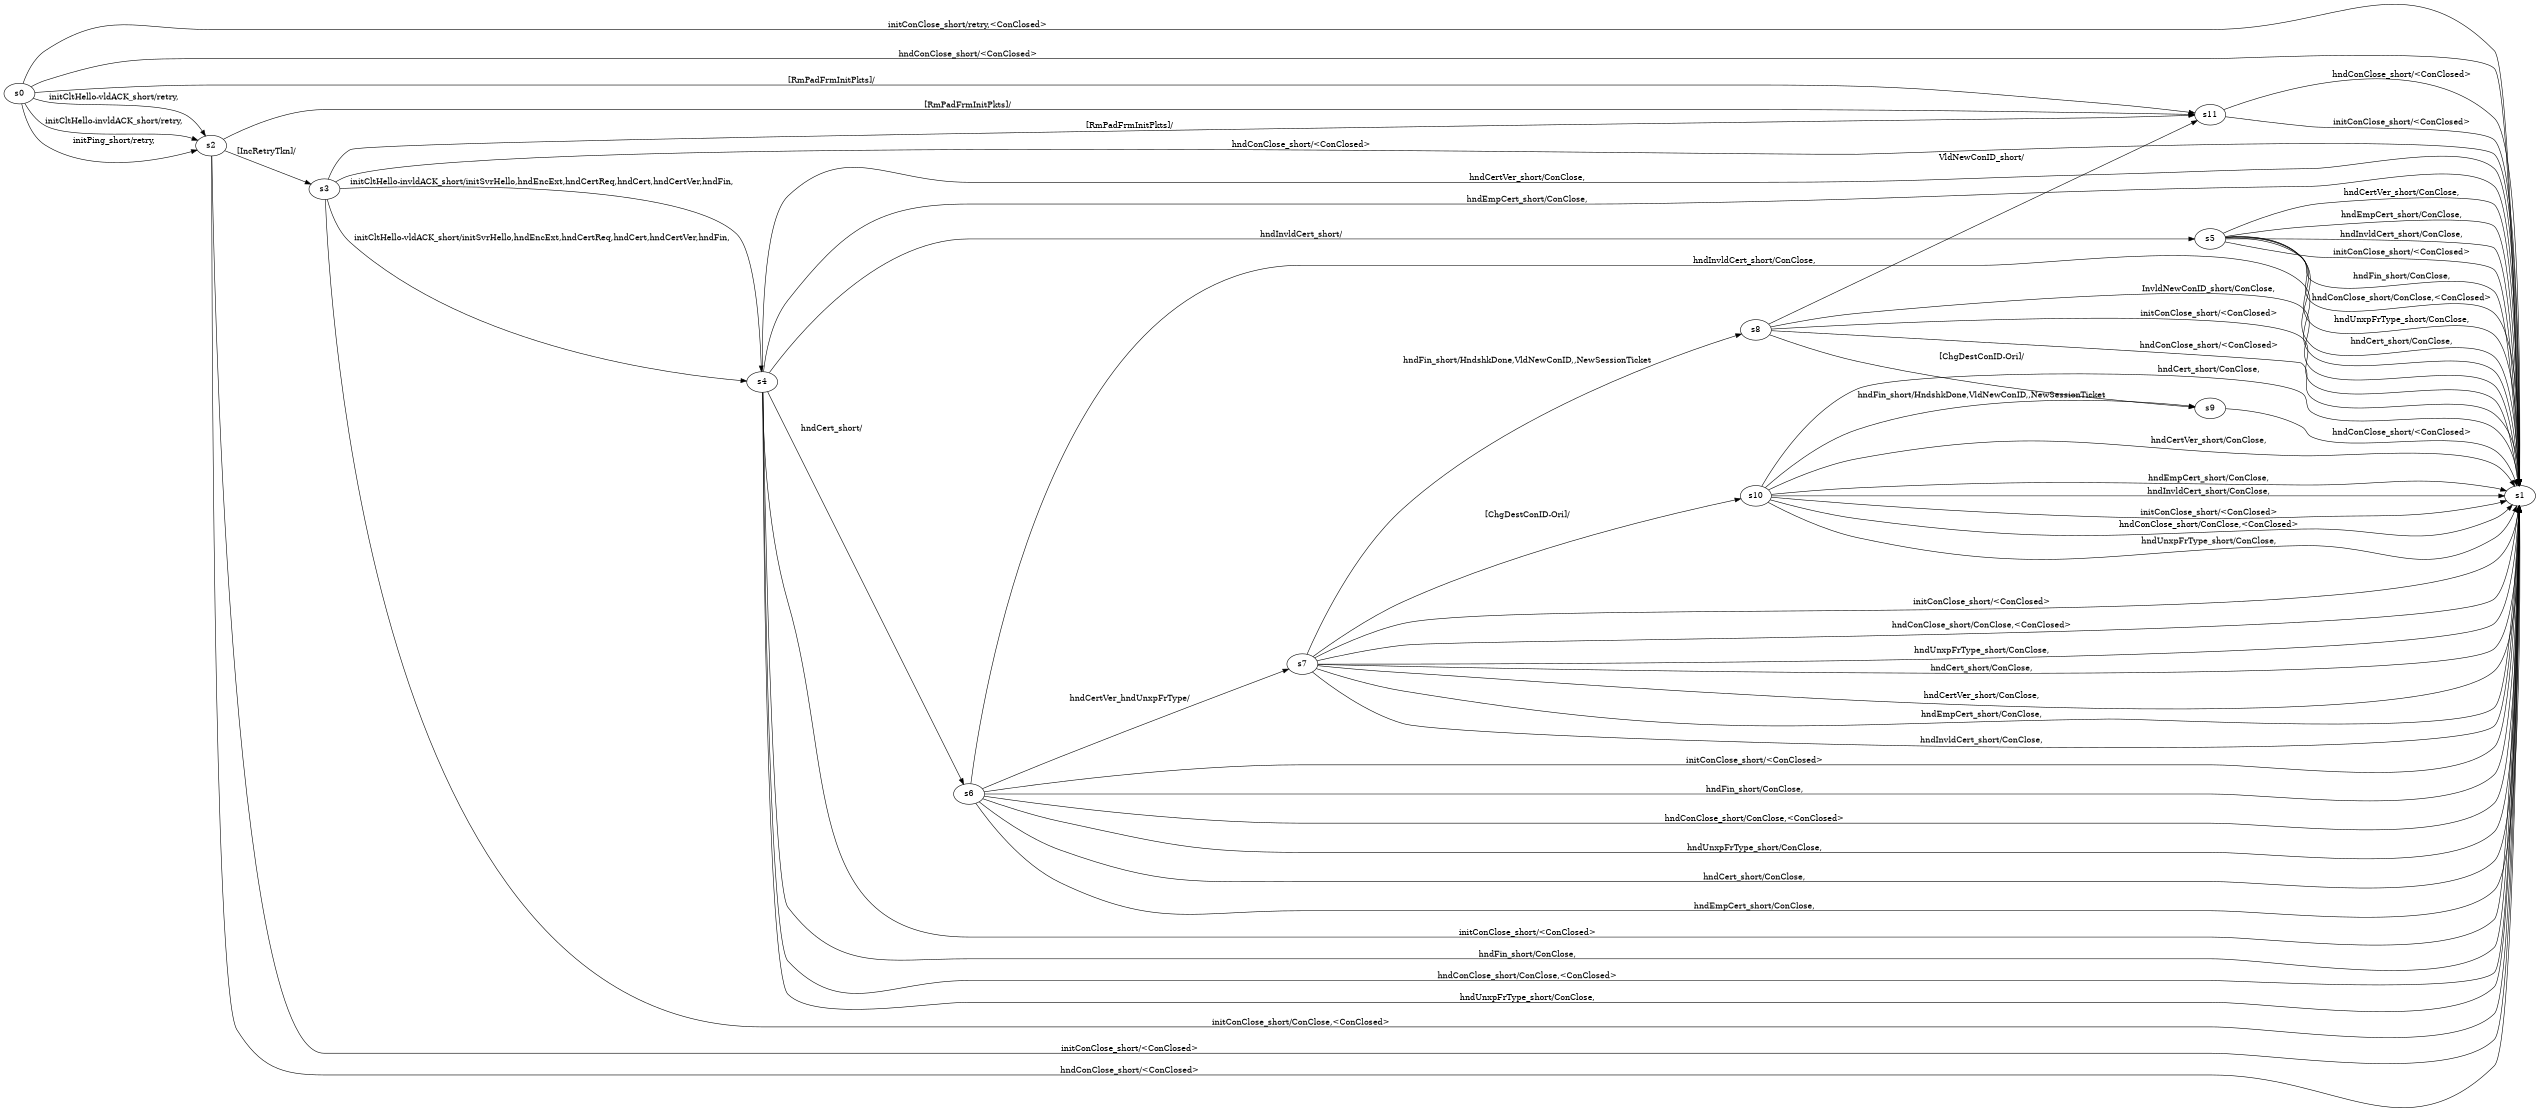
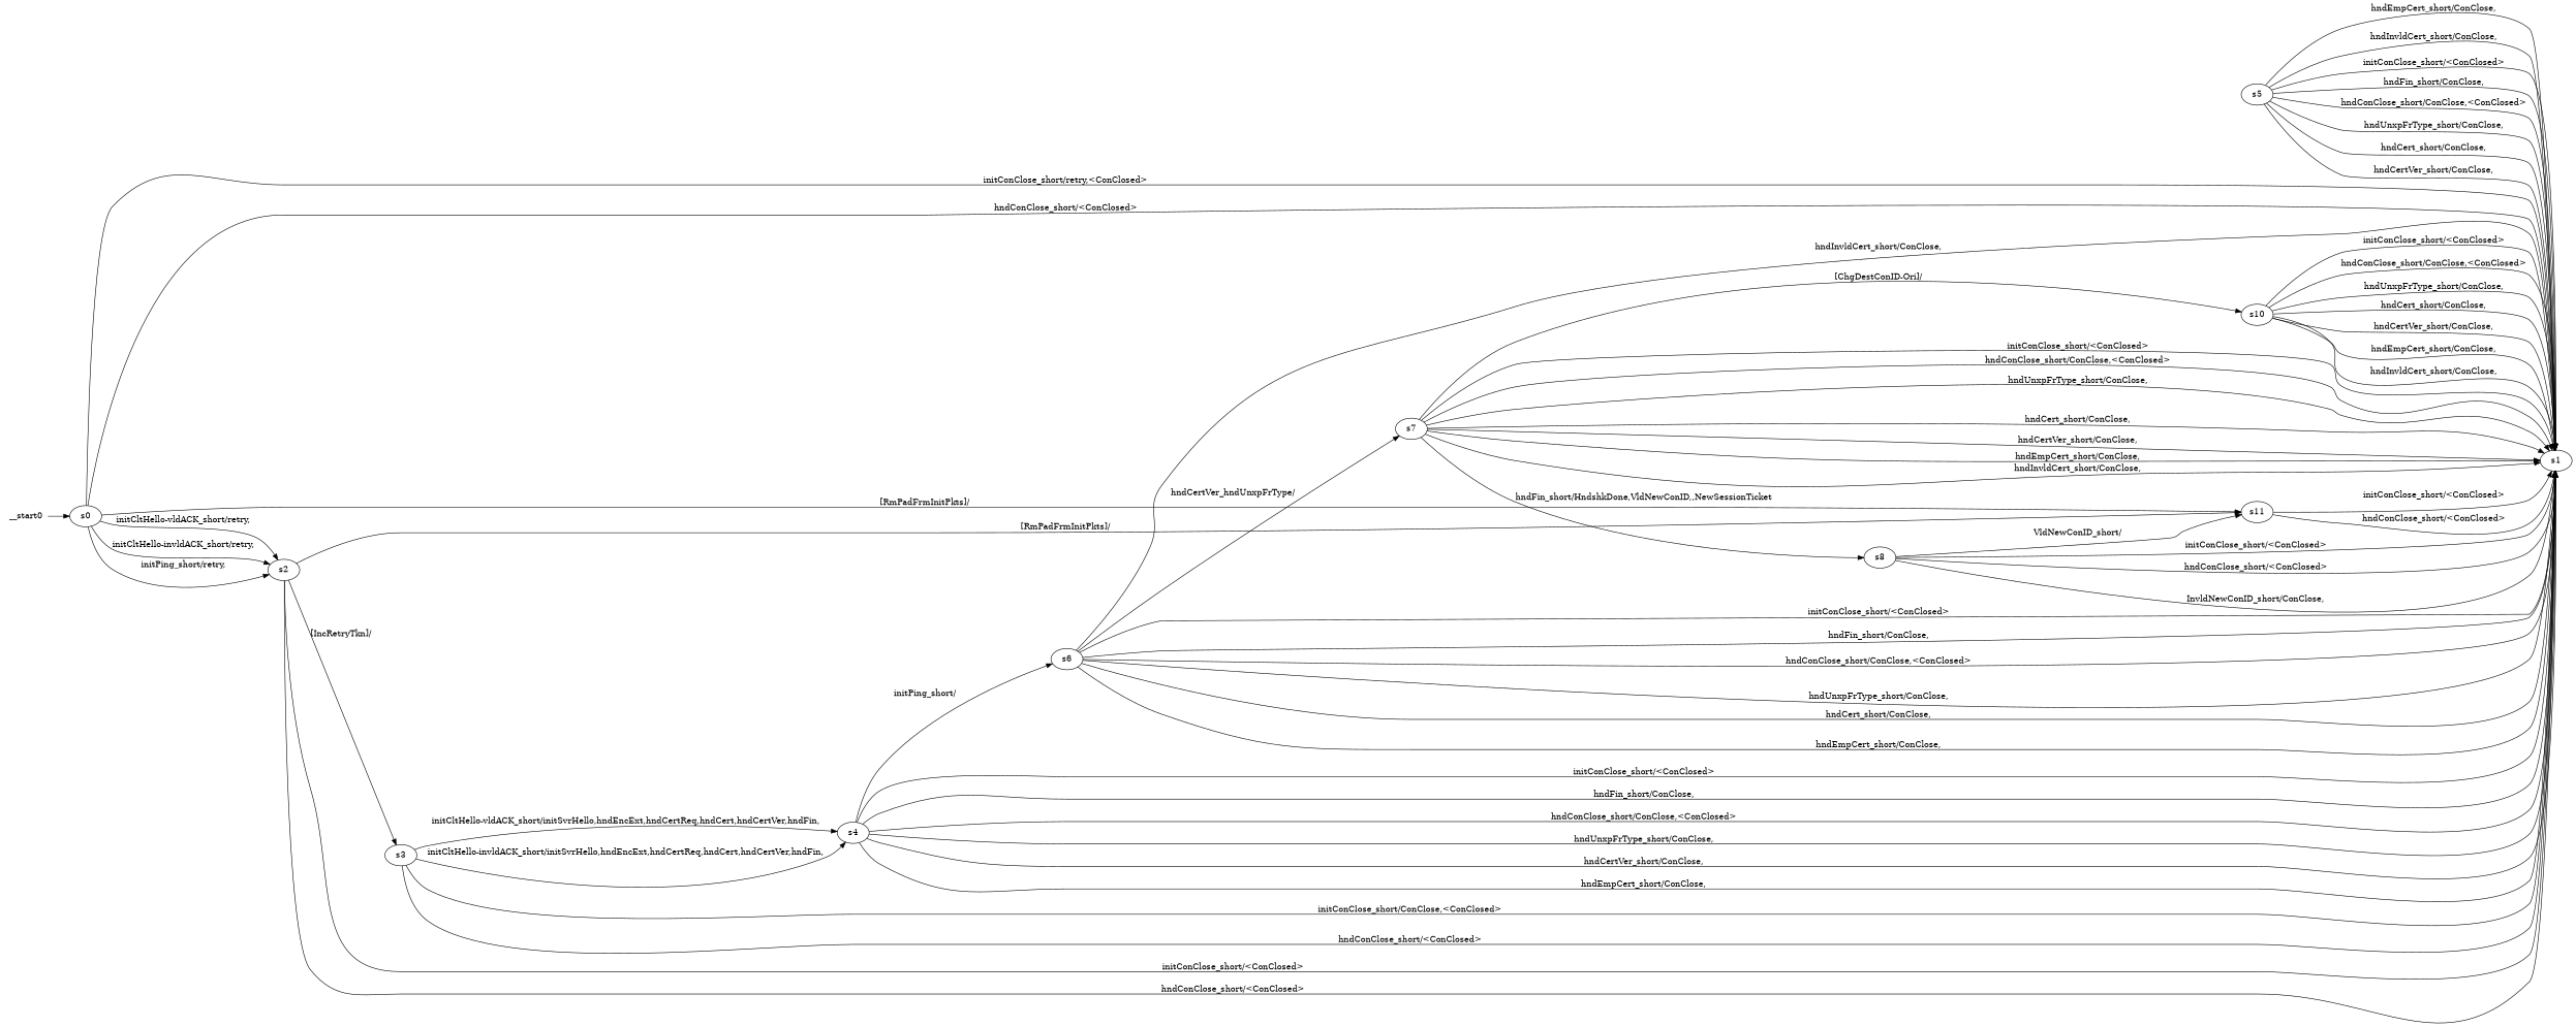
  digraph {
    rankdir=LR
    n1 [label=s0]
    n2 [label=s1]
    n3 [label=s2]
    n4 [label=s11]
    n5 [label=s3]
    n6 [label=s4]
    n7 [label=s5]
    n8 [label=s6]
    n9 [label=s7]
    n10 [label=s8]
    n11 [label=s10]
-   n12 [label=s9]
+   __start0 [shape=none]
    n1 -> n2 [label="initConClose_short/retry,<ConClosed> "]
    n1 -> n2 [label="hndConClose_short/<ConClosed> "]
    n1 -> n3 [label="initPing_short/retry, "]
    n1 -> n3 [label="initCltHello-vldACK_short/retry, "]
    n1 -> n3 [label="initCltHello-invldACK_short/retry, "]
    n1 -> n4 [label="[RmPadFrmInitPkts]/ "]
    n3 -> n2 [label="initConClose_short/<ConClosed> "]
    n3 -> n2 [label="hndConClose_short/<ConClosed> "]
    n3 -> n4 [label="[RmPadFrmInitPkts]/ "]
    n3 -> n5 [label="[IncRetryTkn]/ "]
    n4 -> n2 [label="initConClose_short/<ConClosed> "]
    n4 -> n2 [label="hndConClose_short/<ConClosed> "]
    n5 -> n2 [label="initConClose_short/ConClose,<ConClosed> "]
    n5 -> n2 [label="hndConClose_short/<ConClosed> "]
-   n5 -> n4 [label="[RmPadFrmInitPkts]/ "]
    n5 -> n6 [label="initCltHello-vldACK_short/initSvrHello,hndEncExt,hndCertReq,hndCert,hndCertVer,hndFin, "]
    n5 -> n6 [label="initCltHello-invldACK_short/initSvrHello,hndEncExt,hndCertReq,hndCert,hndCertVer,hndFin, "]
    n6 -> n2 [label="initConClose_short/<ConClosed> "]
    n6 -> n2 [label="hndFin_short/ConClose, "]
    n6 -> n2 [label="hndConClose_short/ConClose,<ConClosed> "]
    n6 -> n2 [label="hndUnxpFrType_short/ConClose, "]
    n6 -> n2 [label="hndCertVer_short/ConClose, "]
    n6 -> n2 [label="hndEmpCert_short/ConClose, "]
-   n6 -> n7 [label="hndInvldCert_short/ "]
-   n6 -> n8 [label="hndCert_short/ "]
+   n6 -> n8 [label="initPing_short/ "]
    n7 -> n2 [label="initConClose_short/<ConClosed> "]
    n7 -> n2 [label="hndFin_short/ConClose, "]
    n7 -> n2 [label="hndConClose_short/ConClose,<ConClosed> "]
    n7 -> n2 [label="hndUnxpFrType_short/ConClose, "]
    n7 -> n2 [label="hndCert_short/ConClose, "]
    n7 -> n2 [label="hndCertVer_short/ConClose, "]
    n7 -> n2 [label="hndEmpCert_short/ConClose, "]
    n7 -> n2 [label="hndInvldCert_short/ConClose, "]
    n8 -> n2 [label="initConClose_short/<ConClosed> "]
    n8 -> n2 [label="hndFin_short/ConClose, "]
    n8 -> n2 [label="hndConClose_short/ConClose,<ConClosed> "]
    n8 -> n2 [label="hndUnxpFrType_short/ConClose, "]
    n8 -> n2 [label="hndCert_short/ConClose, "]
    n8 -> n2 [label="hndEmpCert_short/ConClose, "]
    n8 -> n2 [label="hndInvldCert_short/ConClose, "]
    n8 -> n9 [label="hndCertVer_hndUnxpFrType/ "]
    n9 -> n2 [label="initConClose_short/<ConClosed> "]
    n9 -> n2 [label="hndConClose_short/ConClose,<ConClosed> "]
    n9 -> n2 [label="hndUnxpFrType_short/ConClose, "]
    n9 -> n2 [label="hndCert_short/ConClose, "]
    n9 -> n2 [label="hndCertVer_short/ConClose, "]
    n9 -> n2 [label="hndEmpCert_short/ConClose, "]
    n9 -> n2 [label="hndInvldCert_short/ConClose, "]
    n9 -> n10 [label="hndFin_short/HndshkDone,VldNewConID,,NewSessionTicket "]
    n9 -> n11 [label="[ChgDestConID-Ori]/ "]
    n10 -> n2 [label="initConClose_short/<ConClosed> "]
    n10 -> n2 [label="hndConClose_short/<ConClosed> "]
    n10 -> n2 [label="InvldNewConID_short/ConClose, "]
    n10 -> n4 [label="VldNewConID_short/ "]
-   n10 -> n12 [label="[ChgDestConID-Ori]/ "]
    n11 -> n2 [label="initConClose_short/<ConClosed> "]
    n11 -> n2 [label="hndConClose_short/ConClose,<ConClosed> "]
    n11 -> n2 [label="hndUnxpFrType_short/ConClose, "]
    n11 -> n2 [label="hndCert_short/ConClose, "]
    n11 -> n2 [label="hndCertVer_short/ConClose, "]
    n11 -> n2 [label="hndEmpCert_short/ConClose, "]
    n11 -> n2 [label="hndInvldCert_short/ConClose, "]
-   n11 -> n12 [label="hndFin_short/HndshkDone,VldNewConID,,NewSessionTicket "]
-   n12 -> n2 [label="hndConClose_short/<ConClosed> "]
+   __start0 -> n1
  }
